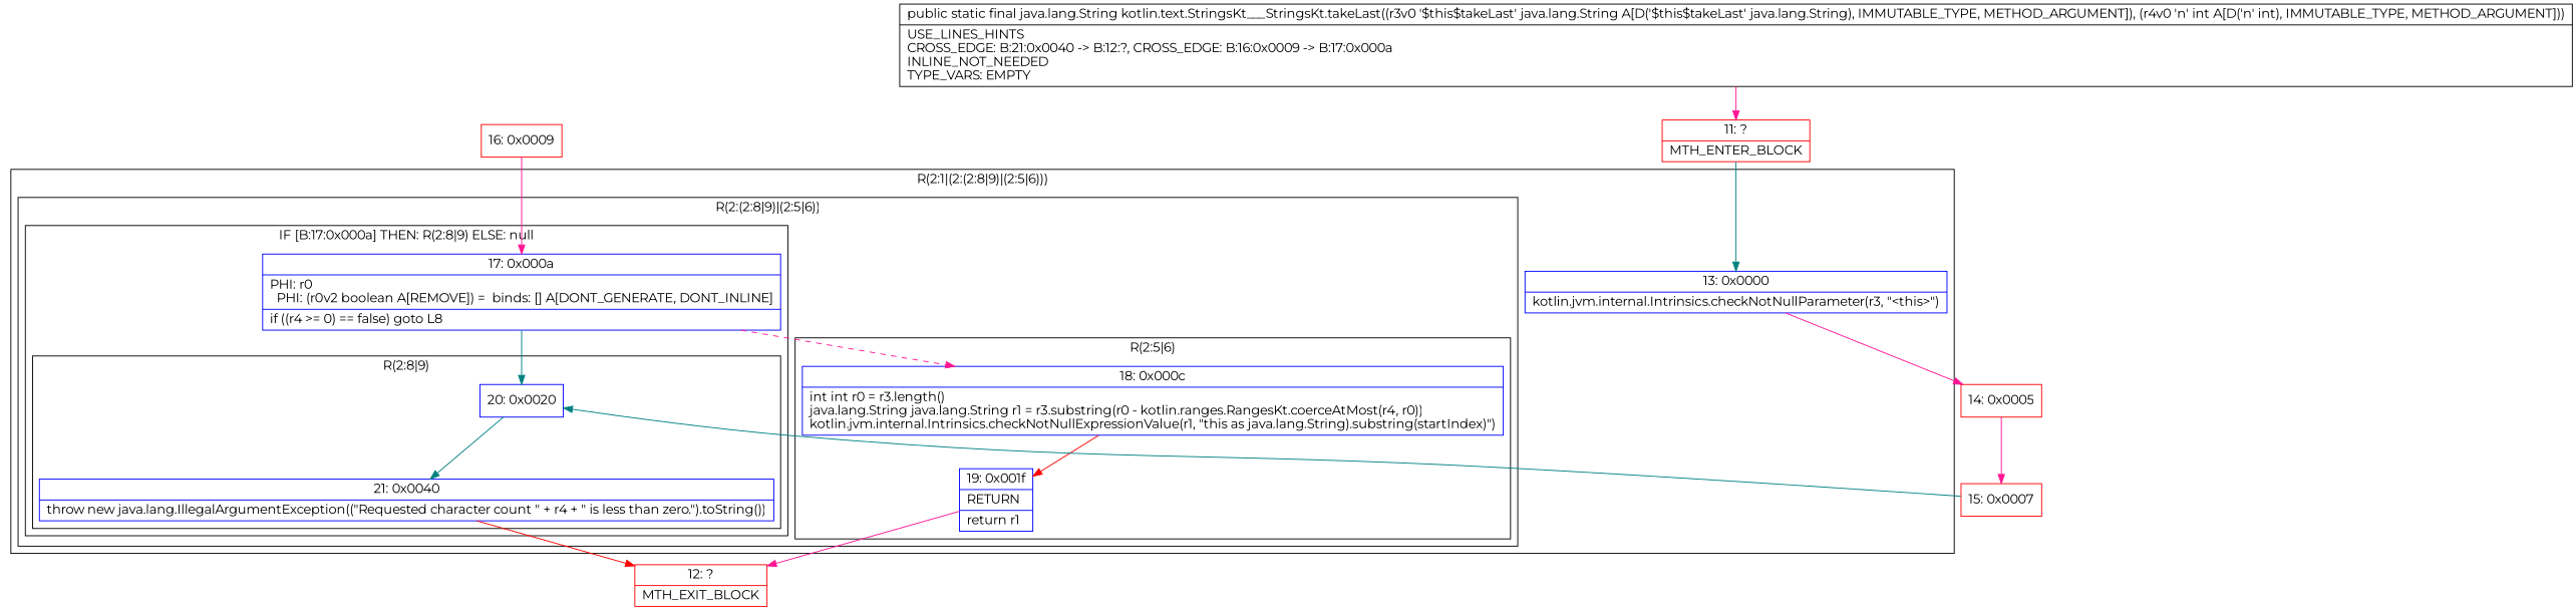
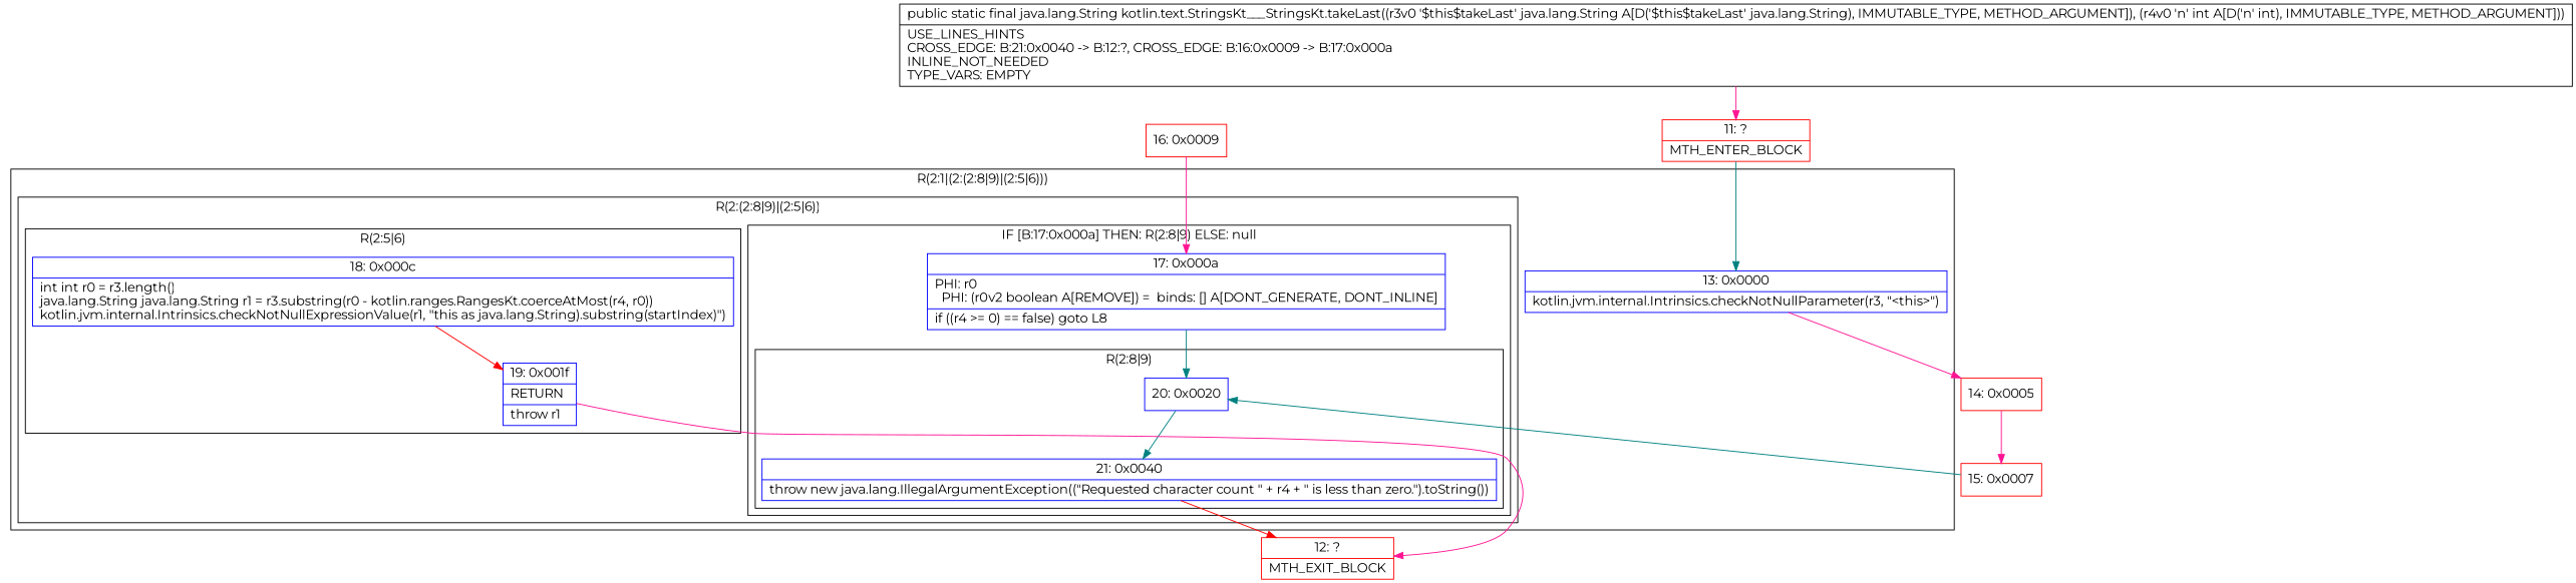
  digraph {
    fontname=Montserrat
    node [color=blue fontname=Montserrat shape=record]
    edge [color=deeppink fontname=Montserrat]
    n1 [label="{20\:\ 0x0020}"]
    n2 [label="{21\:\ 0x0040|throw new java.lang.IllegalArgumentException((\"Requested character count \" + r4 + \" is less than zero.\").toString())\l}"]
    n3 [label="{17\:\ 0x000a|PHI: r0 \l  PHI: (r0v2 boolean A[REMOVE]) =  binds: [] A[DONT_GENERATE, DONT_INLINE]\l|if ((r4 \>= 0) == false) goto L8\l}"]
    n4 [label="{18\:\ 0x000c|int int r0 = r3.length()\ljava.lang.String java.lang.String r1 = r3.substring(r0 \- kotlin.ranges.RangesKt.coerceAtMost(r4, r0))\lkotlin.jvm.internal.Intrinsics.checkNotNullExpressionValue(r1, \"this as java.lang.String).substring(startIndex)\")\l}"]
-   n5 [label="{19\:\ 0x001f|RETURN\l|return r1\l}"]
+   n5 [label="{19\:\ 0x001f|RETURN\l|throw r1\l}"]
    n6 [label="{13\:\ 0x0000|kotlin.jvm.internal.Intrinsics.checkNotNullParameter(r3, \"\<this\>\")\l}"]
    n7 [color=red label="{12\:\ ?|MTH_EXIT_BLOCK\l}"]
    n8 [color=red label="{14\:\ 0x0005}"]
    n9 [color=red label="{15\:\ 0x0007}"]
    n10 [color=red label="{11\:\ ?|MTH_ENTER_BLOCK\l}"]
    n11 [color=red label="{16\:\ 0x0009}"]
    n12 [label="{public static final java.lang.String kotlin.text.StringsKt___StringsKt.takeLast((r3v0 '$this$takeLast' java.lang.String A[D('$this$takeLast' java.lang.String), IMMUTABLE_TYPE, METHOD_ARGUMENT]), (r4v0 'n' int A[D('n' int), IMMUTABLE_TYPE, METHOD_ARGUMENT]))  | USE_LINES_HINTS\lCROSS_EDGE: B:21:0x0040 \-\> B:12:?, CROSS_EDGE: B:16:0x0009 \-\> B:17:0x000a\lINLINE_NOT_NEEDED\lTYPE_VARS: EMPTY\l}" color=""]
    subgraph cluster_1 {
      label="R(2:1|(2:(2:8|9)|(2:5|6)))"
      n6
      subgraph cluster_2 {
        label="R(2:(2:8|9)|(2:5|6))"
        subgraph cluster_3 {
          label="IF [B:17:0x000a] THEN: R(2:8|9) ELSE: null"
          n3
          subgraph cluster_4 {
            label="R(2:8|9)"
            n1
            n2
          }
        }
        subgraph cluster_5 {
          label="R(2:5|6)"
          n4
          n5
        }
      }
    }
    n1 -> n2 [color=teal]
    n2 -> n7 [color=red]
    n3 -> n1 [color=teal]
-   n3 -> n4 [style=dashed]
    n4 -> n5 [color=red]
    n5 -> n7
    n6 -> n8
    n8 -> n9
    n9 -> n1 [color=teal]
    n10 -> n6 [color=teal]
    n11 -> n3
    n12 -> n10
  }
